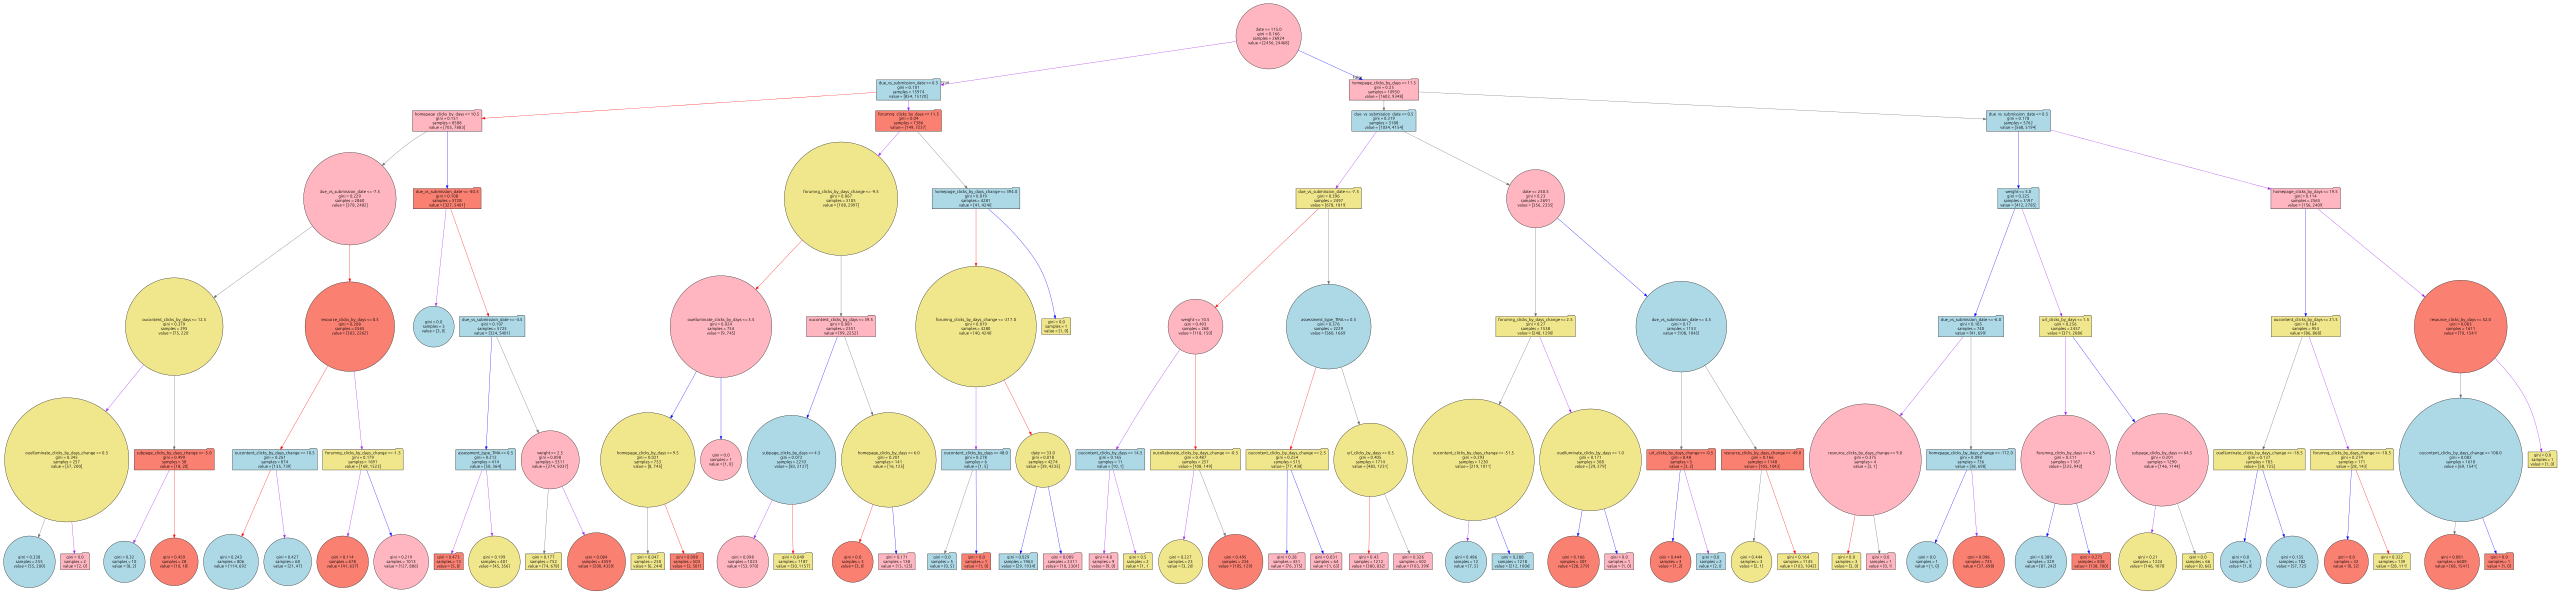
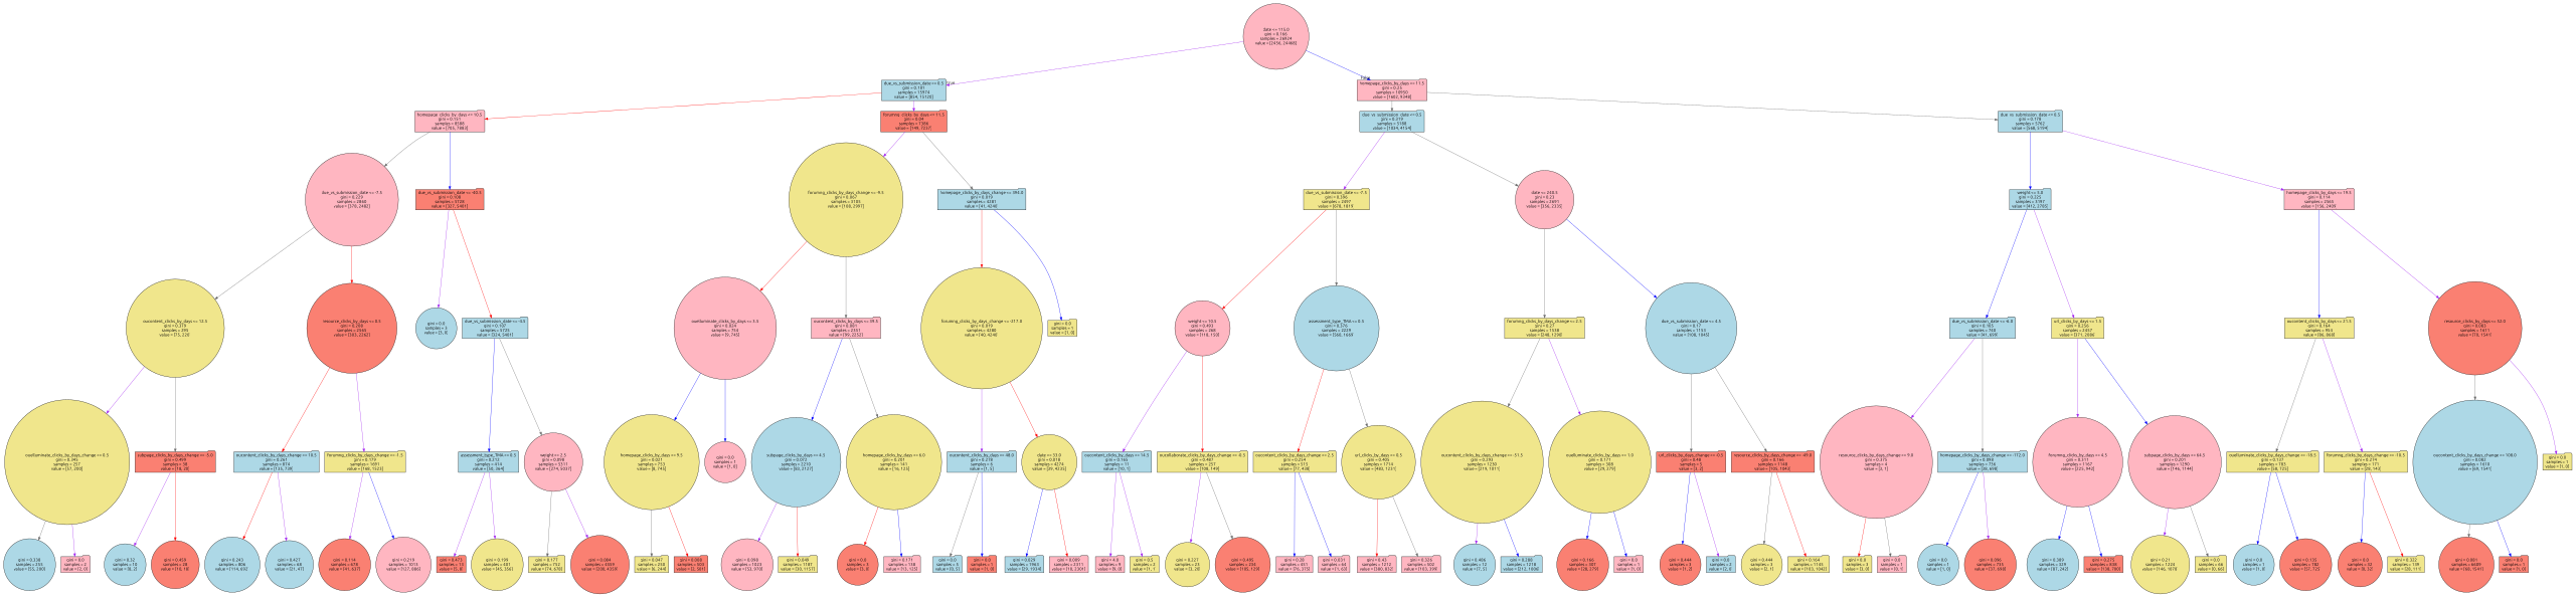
  digraph {
    fontname=Ubuntu
    node [color=black fillcolor=khaki fontname=Ubuntu shape=folder style=filled]
    edge [color=purple fontname=Ubuntu]
    n1 [fillcolor=lightpink label="date <= 115.0\ngini = 0.166\nsamples = 26924\nvalue = [2456, 24468]" shape=circle]
    n2 [fillcolor=lightblue label="due_vs_submission_date <= 0.5\ngini = 0.101\nsamples = 15974\nvalue = [854, 15120]"]
    n3 [fillcolor=lightpink label="homepage_clicks_by_days <= 11.5\ngini = 0.25\nsamples = 10950\nvalue = [1602, 9348]"]
    n4 [fillcolor=lightpink label="homepage_clicks_by_days <= 10.5\ngini = 0.151\nsamples = 8588\nvalue = [705, 7883]"]
    n5 [fillcolor=salmon label="forumng_clicks_by_days <= 11.5\ngini = 0.04\nsamples = 7386\nvalue = [149, 7237]"]
    n6 [fillcolor=lightblue label="due_vs_submission_date <= 0.5\ngini = 0.319\nsamples = 5188\nvalue = [1034, 4154]"]
    n7 [fillcolor=lightblue label="due_vs_submission_date <= 0.5\ngini = 0.178\nsamples = 5762\nvalue = [568, 5194]"]
    n8 [fillcolor=lightpink label="due_vs_submission_date <= -7.5\ngini = 0.229\nsamples = 2860\nvalue = [378, 2482]" shape=circle]
    n9 [fillcolor=salmon label="due_vs_submission_date <= -40.5\ngini = 0.108\nsamples = 5728\nvalue = [327, 5401]"]
    n10 [label="forumng_clicks_by_days_change <= -9.5\ngini = 0.067\nsamples = 3105\nvalue = [108, 2997]" shape=circle]
    n11 [fillcolor=lightblue label="homepage_clicks_by_days_change <= 394.0\ngini = 0.019\nsamples = 4281\nvalue = [41, 4240]"]
    n12 [label="oucontent_clicks_by_days <= 12.5\ngini = 0.379\nsamples = 295\nvalue = [75, 220]" shape=circle]
    n13 [fillcolor=salmon label="resource_clicks_by_days <= 0.5\ngini = 0.208\nsamples = 2565\nvalue = [303, 2262]" shape=circle]
    n14 [fillcolor=lightblue label="gini = 0.0\nsamples = 3\nvalue = [3, 0]" shape=circle]
    n15 [fillcolor=lightblue label="due_vs_submission_date <= -4.5\ngini = 0.107\nsamples = 5725\nvalue = [324, 5401]"]
    n16 [label="ouelluminate_clicks_by_days_change <= 0.5\ngini = 0.345\nsamples = 257\nvalue = [57, 200]" shape=circle]
    n17 [fillcolor=salmon label="subpage_clicks_by_days_change <= -5.0\ngini = 0.499\nsamples = 38\nvalue = [18, 20]"]
    n18 [fillcolor=lightblue label="oucontent_clicks_by_days_change <= 10.5\ngini = 0.261\nsamples = 874\nvalue = [135, 739]"]
    n19 [label="forumng_clicks_by_days_change <= -1.5\ngini = 0.179\nsamples = 1691\nvalue = [168, 1523]"]
    n20 [fillcolor=lightblue label="gini = 0.338\nsamples = 255\nvalue = [55, 200]" shape=circle]
    n21 [fillcolor=lightpink label="gini = 0.0\nsamples = 2\nvalue = [2, 0]"]
    n22 [fillcolor=lightblue label="gini = 0.32\nsamples = 10\nvalue = [8, 2]" shape=circle]
    n23 [fillcolor=salmon label="gini = 0.459\nsamples = 28\nvalue = [10, 18]" shape=circle]
    n24 [fillcolor=lightblue label="gini = 0.243\nsamples = 806\nvalue = [114, 692]" shape=circle]
    n25 [fillcolor=lightblue label="gini = 0.427\nsamples = 68\nvalue = [21, 47]" shape=circle]
    n26 [fillcolor=salmon label="gini = 0.114\nsamples = 678\nvalue = [41, 637]" shape=circle]
    n27 [fillcolor=lightpink label="gini = 0.219\nsamples = 1013\nvalue = [127, 886]" shape=circle]
    n28 [fillcolor=lightblue label="assessment_type_TMA <= 0.5\ngini = 0.212\nsamples = 414\nvalue = [50, 364]"]
    n29 [fillcolor=lightpink label="weight <= 2.5\ngini = 0.098\nsamples = 5311\nvalue = [274, 5037]" shape=circle]
    n30 [fillcolor=salmon label="gini = 0.473\nsamples = 13\nvalue = [5, 8]"]
    n31 [label="gini = 0.199\nsamples = 401\nvalue = [45, 356]" shape=circle]
    n32 [label="gini = 0.177\nsamples = 752\nvalue = [74, 678]"]
    n33 [fillcolor=salmon label="gini = 0.084\nsamples = 4559\nvalue = [200, 4359]" shape=circle]
    n34 [fillcolor=lightpink label="ouelluminate_clicks_by_days <= 3.5\ngini = 0.024\nsamples = 754\nvalue = [9, 745]" shape=circle]
    n35 [fillcolor=lightpink label="oucontent_clicks_by_days <= 39.5\ngini = 0.081\nsamples = 2351\nvalue = [99, 2252]"]
    n36 [label="forumng_clicks_by_days_change <= -217.0\ngini = 0.019\nsamples = 4280\nvalue = [40, 4240]" shape=circle]
    n37 [label="gini = 0.0\nsamples = 1\nvalue = [1, 0]"]
    n38 [label="homepage_clicks_by_days <= 9.5\ngini = 0.021\nsamples = 753\nvalue = [8, 745]" shape=circle]
    n39 [fillcolor=lightpink label="gini = 0.0\nsamples = 1\nvalue = [1, 0]" shape=circle]
    n40 [fillcolor=lightblue label="subpage_clicks_by_days <= 4.5\ngini = 0.072\nsamples = 2210\nvalue = [83, 2127]" shape=circle]
    n41 [label="homepage_clicks_by_days <= 6.0\ngini = 0.201\nsamples = 141\nvalue = [16, 125]" shape=circle]
    n42 [label="gini = 0.047\nsamples = 250\nvalue = [6, 244]"]
    n43 [fillcolor=salmon label="gini = 0.008\nsamples = 503\nvalue = [2, 501]"]
    n44 [fillcolor=lightpink label="gini = 0.098\nsamples = 1023\nvalue = [53, 970]" shape=circle]
    n45 [label="gini = 0.049\nsamples = 1187\nvalue = [30, 1157]"]
    n46 [fillcolor=salmon label="gini = 0.0\nsamples = 3\nvalue = [3, 0]" shape=circle]
    n47 [fillcolor=lightpink label="gini = 0.171\nsamples = 138\nvalue = [13, 125]"]
    n48 [fillcolor=lightblue label="oucontent_clicks_by_days <= 48.0\ngini = 0.278\nsamples = 6\nvalue = [1, 5]"]
    n49 [label="date <= 33.0\ngini = 0.018\nsamples = 4274\nvalue = [39, 4235]" shape=circle]
    n50 [fillcolor=lightblue label="gini = 0.0\nsamples = 5\nvalue = [0, 5]"]
    n51 [fillcolor=salmon label="gini = 0.0\nsamples = 1\nvalue = [1, 0]"]
    n52 [fillcolor=lightblue label="gini = 0.029\nsamples = 1963\nvalue = [29, 1934]"]
    n53 [fillcolor=lightpink label="gini = 0.009\nsamples = 2311\nvalue = [10, 2301]"]
    n54 [label="due_vs_submission_date <= -7.5\ngini = 0.396\nsamples = 2497\nvalue = [678, 1819]"]
    n55 [fillcolor=lightpink label="date <= 240.5\ngini = 0.23\nsamples = 2691\nvalue = [356, 2335]" shape=circle]
    n56 [fillcolor=lightblue label="weight <= 5.0\ngini = 0.225\nsamples = 3197\nvalue = [412, 2785]"]
    n57 [fillcolor=lightpink label="homepage_clicks_by_days <= 19.5\ngini = 0.114\nsamples = 2565\nvalue = [156, 2409]"]
    n58 [fillcolor=lightpink label="weight <= 10.5\ngini = 0.493\nsamples = 268\nvalue = [118, 150]" shape=circle]
    n59 [fillcolor=lightblue label="assessment_type_TMA <= 0.5\ngini = 0.376\nsamples = 2229\nvalue = [560, 1669]" shape=circle]
    n60 [label="forumng_clicks_by_days_change <= 2.5\ngini = 0.27\nsamples = 1538\nvalue = [248, 1290]"]
    n61 [fillcolor=lightblue label="due_vs_submission_date <= 4.5\ngini = 0.17\nsamples = 1153\nvalue = [108, 1045]" shape=circle]
    n62 [fillcolor=lightblue label="oucontent_clicks_by_days <= 14.5\ngini = 0.165\nsamples = 11\nvalue = [10, 1]"]
    n63 [label="oucollaborate_clicks_by_days_change <= -0.5\ngini = 0.487\nsamples = 257\nvalue = [108, 149]"]
    n64 [label="oucontent_clicks_by_days_change <= 2.5\ngini = 0.254\nsamples = 515\nvalue = [77, 438]"]
    n65 [label="url_clicks_by_days <= 0.5\ngini = 0.405\nsamples = 1714\nvalue = [483, 1231]" shape=circle]
    n66 [fillcolor=lightpink label="gini = 4.0\nsamples = 9\nvalue = [9, 0]"]
    n67 [label="gini = 0.5\nsamples = 2\nvalue = [1, 1]"]
    n68 [label="gini = 0.227\nsamples = 23\nvalue = [3, 20]" shape=circle]
    n69 [fillcolor=salmon label="gini = 0.495\nsamples = 234\nvalue = [105, 129]" shape=circle]
    n70 [fillcolor=lightpink label="gini = 0.28\nsamples = 451\nvalue = [76, 375]"]
    n71 [fillcolor=lightpink label="gini = 0.031\nsamples = 64\nvalue = [1, 63]"]
    n72 [fillcolor=lightpink label="gini = 0.43\nsamples = 1212\nvalue = [380, 832]"]
    n73 [fillcolor=lightpink label="gini = 0.326\nsamples = 502\nvalue = [103, 399]"]
    n74 [label="oucontent_clicks_by_days_change <= -51.5\ngini = 0.293\nsamples = 1230\nvalue = [219, 1011]" shape=circle]
    n75 [label="ouelluminate_clicks_by_days <= 1.0\ngini = 0.171\nsamples = 308\nvalue = [29, 279]" shape=circle]
    n76 [fillcolor=salmon label="url_clicks_by_days_change <= -0.5\ngini = 0.48\nsamples = 5\nvalue = [3, 2]"]
    n77 [fillcolor=salmon label="resource_clicks_by_days_change <= -49.0\ngini = 0.166\nsamples = 1148\nvalue = [105, 1043]"]
    n78 [fillcolor=lightblue label="gini = 0.486\nsamples = 12\nvalue = [7, 5]" shape=circle]
    n79 [fillcolor=lightblue label="gini = 0.288\nsamples = 1218\nvalue = [212, 1006]"]
    n80 [fillcolor=salmon label="gini = 0.166\nsamples = 307\nvalue = [28, 279]" shape=circle]
    n81 [fillcolor=lightpink label="gini = 0.0\nsamples = 1\nvalue = [1, 0]"]
    n82 [fillcolor=salmon label="gini = 0.444\nsamples = 3\nvalue = [1, 2]" shape=circle]
    n83 [fillcolor=lightblue label="gini = 0.0\nsamples = 2\nvalue = [2, 0]"]
    n84 [label="gini = 0.444\nsamples = 3\nvalue = [2, 1]" shape=circle]
    n85 [label="gini = 0.164\nsamples = 1145\nvalue = [103, 1042]"]
    n86 [fillcolor=lightblue label="due_vs_submission_date <= -6.0\ngini = 0.105\nsamples = 740\nvalue = [41, 699]"]
    n87 [label="url_clicks_by_days <= 1.5\ngini = 0.256\nsamples = 2457\nvalue = [371, 2086]"]
    n88 [label="oucontent_clicks_by_days <= 21.5\ngini = 0.164\nsamples = 954\nvalue = [86, 868]"]
    n89 [fillcolor=salmon label="resource_clicks_by_days <= 52.0\ngini = 0.083\nsamples = 1611\nvalue = [70, 1541]" shape=circle]
    n90 [fillcolor=lightpink label="resource_clicks_by_days_change <= 9.0\ngini = 0.375\nsamples = 4\nvalue = [3, 1]" shape=circle]
    n91 [fillcolor=lightblue label="homepage_clicks_by_days_change <= -172.0\ngini = 0.098\nsamples = 736\nvalue = [38, 698]"]
    n92 [fillcolor=lightpink label="forumng_clicks_by_days <= 4.5\ngini = 0.311\nsamples = 1167\nvalue = [225, 942]" shape=circle]
    n93 [fillcolor=lightpink label="subpage_clicks_by_days <= 64.5\ngini = 0.201\nsamples = 1290\nvalue = [146, 1144]" shape=circle]
    n94 [label="gini = 0.0\nsamples = 3\nvalue = [3, 0]"]
    n95 [fillcolor=lightpink label="gini = 0.0\nsamples = 1\nvalue = [0, 1]"]
    n96 [fillcolor=lightblue label="gini = 0.0\nsamples = 1\nvalue = [1, 0]" shape=circle]
    n97 [fillcolor=salmon label="gini = 0.096\nsamples = 735\nvalue = [37, 698]" shape=circle]
    n98 [fillcolor=lightblue label="gini = 0.389\nsamples = 329\nvalue = [87, 242]" shape=circle]
    n99 [fillcolor=salmon label="gini = 0.275\nsamples = 838\nvalue = [138, 700]"]
    n100 [label="gini = 0.21\nsamples = 1224\nvalue = [146, 1078]" shape=circle]
    n101 [label="gini = 0.0\nsamples = 66\nvalue = [0, 66]"]
    n102 [label="ouelluminate_clicks_by_days_change <= -18.5\ngini = 0.137\nsamples = 783\nvalue = [58, 725]"]
    n103 [label="forumng_clicks_by_days_change <= -10.5\ngini = 0.274\nsamples = 171\nvalue = [28, 143]"]
    n104 [fillcolor=lightblue label="oucontent_clicks_by_days_change <= 108.0\ngini = 0.082\nsamples = 1610\nvalue = [69, 1541]" shape=circle]
    n105 [label="gini = 0.0\nsamples = 1\nvalue = [1, 0]"]
    n106 [fillcolor=lightblue label="gini = 0.0\nsamples = 1\nvalue = [1, 0]" shape=circle]
-   n107 [fillcolor=lightblue label="gini = 0.135\nsamples = 782\nvalue = [57, 725]" shape=circle]
+   n107 [fillcolor=salmon label="gini = 0.135\nsamples = 782\nvalue = [57, 725]" shape=circle]
    n108 [fillcolor=salmon label="gini = 0.0\nsamples = 32\nvalue = [0, 32]" shape=circle]
    n109 [label="gini = 0.322\nsamples = 139\nvalue = [28, 111]"]
    n110 [fillcolor=salmon label="gini = 0.081\nsamples = 6609\nvalue = [68, 1541]" shape=circle]
    n111 [fillcolor=salmon label="gini = 0.0\nsamples = 1\nvalue = [1, 0]"]
    n1 -> n2 [headlabel=True labelangle=45 labeldistance=2.5]
    n1 -> n3 [color=blue headlabel=False labelangle=-45 labeldistance=2.5]
    n2 -> n4 [color=red]
    n2 -> n5
    n3 -> n6 [color=gray40]
    n3 -> n7 [color=gray40]
    n4 -> n8 [color=gray40]
    n4 -> n9 [color=blue]
    n5 -> n10
    n5 -> n11 [color=gray40]
    n6 -> n54
    n6 -> n55 [color=gray40]
    n7 -> n56 [color=blue]
    n7 -> n57
    n8 -> n12 [color=gray40]
    n8 -> n13 [color=red]
    n9 -> n14
    n9 -> n15 [color=red]
    n10 -> n34 [color=red]
    n10 -> n35 [color=gray40]
    n11 -> n36 [color=red]
    n11 -> n37 [color=blue]
    n12 -> n16
    n12 -> n17 [color=gray40]
    n13 -> n18 [color=red]
    n13 -> n19
    n15 -> n28 [color=blue]
    n15 -> n29 [color=gray40]
    n16 -> n20 [color=gray40]
    n16 -> n21
    n17 -> n22
    n17 -> n23 [color=red]
    n18 -> n24 [color=red]
    n18 -> n25
    n19 -> n26
    n19 -> n27 [color=blue]
    n28 -> n30
    n28 -> n31
    n29 -> n32 [color=gray40]
    n29 -> n33
    n34 -> n38 [color=blue]
    n34 -> n39 [color=blue]
    n35 -> n40 [color=blue]
    n35 -> n41 [color=gray40]
    n36 -> n48
    n36 -> n49 [color=red]
    n38 -> n42 [color=gray40]
    n38 -> n43 [color=red]
    n40 -> n44
    n40 -> n45 [color=red]
    n41 -> n46 [color=red]
    n41 -> n47 [color=blue]
    n48 -> n50 [color=gray40]
    n48 -> n51 [color=blue]
    n49 -> n52 [color=blue]
-   n49 -> n53 [color=blue]
+   n49 -> n53 [color=red]
    n54 -> n58 [color=red]
    n54 -> n59 [color=gray40]
    n55 -> n60 [color=gray40]
    n55 -> n61 [color=blue]
    n56 -> n86 [color=blue]
    n56 -> n87
    n57 -> n88 [color=blue]
    n57 -> n89
    n58 -> n62
    n58 -> n63 [color=red]
    n59 -> n64 [color=red]
    n59 -> n65 [color=gray40]
    n60 -> n74 [color=gray40]
    n60 -> n75
    n61 -> n76 [color=gray40]
    n61 -> n77 [color=gray40]
    n62 -> n66
    n62 -> n67
    n63 -> n68
    n63 -> n69 [color=gray40]
    n64 -> n70 [color=blue]
    n64 -> n71 [color=blue]
    n65 -> n72 [color=red]
    n65 -> n73 [color=gray40]
    n74 -> n78
    n74 -> n79 [color=blue]
    n75 -> n80 [color=blue]
    n75 -> n81 [color=blue]
    n76 -> n82 [color=blue]
    n76 -> n83
    n77 -> n84 [color=gray40]
    n77 -> n85 [color=red]
    n86 -> n90
    n86 -> n91 [color=gray40]
    n87 -> n92
    n87 -> n93 [color=blue]
    n88 -> n102 [color=gray40]
    n88 -> n103
    n89 -> n104 [color=gray40]
    n89 -> n105
    n90 -> n94 [color=red]
    n90 -> n95 [color=gray40]
    n91 -> n96 [color=blue]
    n91 -> n97
    n92 -> n98 [color=blue]
    n92 -> n99 [color=blue]
    n93 -> n100
    n93 -> n101 [color=gray40]
    n102 -> n106 [color=blue]
    n102 -> n107 [color=blue]
    n103 -> n108 [color=blue]
    n103 -> n109 [color=red]
    n104 -> n110 [color=gray40]
    n104 -> n111 [color=blue]
  }
